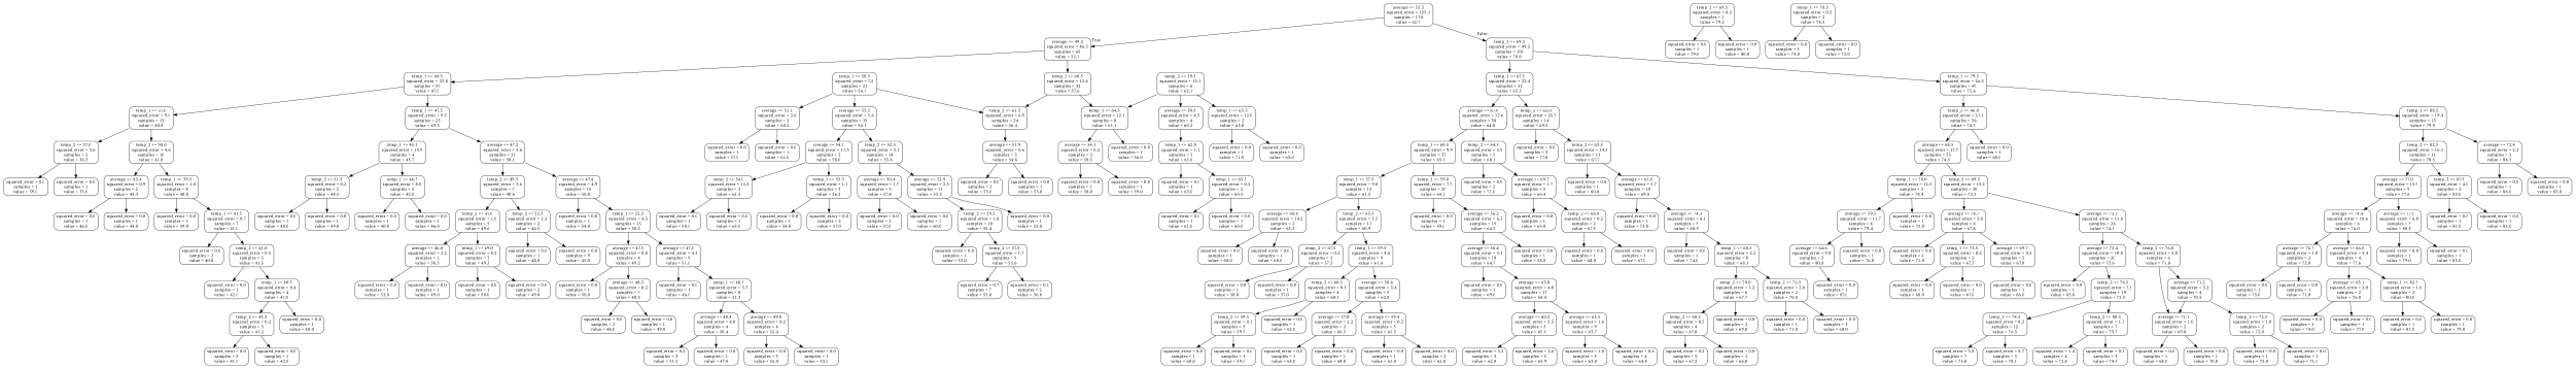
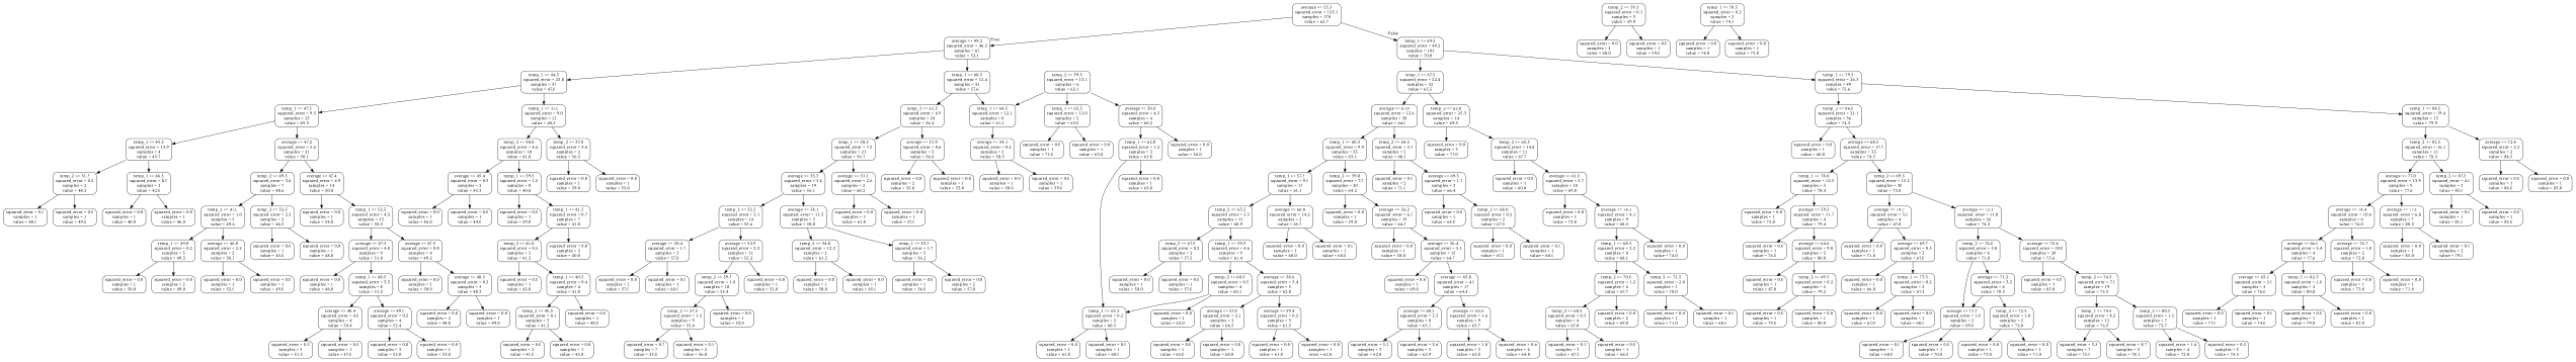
  digraph {
    fontname="PT Serif"
    node [color=black fontname="PT Serif" shape=box style=rounded]
    edge [fontname="PT Serif"]
    n1 [label="average <= 55.3\nsquared_error = 125.1\nsamples = 170\nvalue = 62.7"]
    n2 [label="average <= 49.2\nsquared_error = 46.3\nsamples = 69\nvalue = 52.1"]
    n3 [label="temp_1 <= 69.5\nsquared_error = 49.2\nsamples = 101\nvalue = 70.0"]
    n4 [label="temp_1 <= 44.5\nsquared_error = 23.8\nsamples = 37\nvalue = 47.0"]
    n5 [label="temp_1 <= 60.5\nsquared_error = 12.4\nsamples = 32\nvalue = 57.6"]
    n6 [label="temp_1 <= 67.5\nsquared_error = 22.4\nsamples = 52\nvalue = 65.5"]
    n7 [label="temp_1 <= 79.5\nsquared_error = 26.3\nsamples = 49\nvalue = 75.6"]
    n8 [label="temp_1 <= 37.0\nsquared_error = 9.0\nsamples = 12\nvalue = 40.8"]
    n9 [label="temp_1 <= 47.5\nsquared_error = 9.5\nsamples = 25\nvalue = 49.3"]
    n10 [label="temp_2 <= 61.5\nsquared_error = 6.9\nsamples = 24\nvalue = 56.4"]
    n11 [label="temp_1 <= 64.5\nsquared_error = 12.1\nsamples = 8\nvalue = 61.1"]
    n12 [label="temp_2 <= 37.0\nsquared_error = 3.6\nsamples = 2\nvalue = 36.3"]
    n13 [label="temp_2 <= 38.0\nsquared_error = 4.6\nsamples = 10\nvalue = 41.8"]
    n14 [label="temp_1 <= 45.5\nsquared_error = 13.9\nsamples = 4\nvalue = 45.7"]
    n15 [label="average <= 47.2\nsquared_error = 5.6\nsamples = 21\nvalue = 50.1"]
    n16 [label="squared_error = 0.0\nsamples = 1\nvalue = 39.0"]
    n17 [label="squared_error = 0.0\nsamples = 1\nvalue = 35.0"]
    n18 [label="average <= 45.4\nsquared_error = 0.9\nsamples = 2\nvalue = 45.3"]
    n19 [label="temp_1 <= 39.5\nsquared_error = 1.0\nsamples = 8\nvalue = 40.8"]
    n20 [label="squared_error = 0.0\nsamples = 1\nvalue = 46.0"]
    n21 [label="squared_error = 0.0\nsamples = 1\nvalue = 44.0"]
    n22 [label="squared_error = 0.0\nsamples = 1\nvalue = 39.0"]
    n23 [label="temp_1 <= 41.5\nsquared_error = 0.7\nsamples = 7\nvalue = 41.0"]
    n24 [label="temp_2 <= 41.0\nsquared_error = 0.5\nsamples = 5\nvalue = 41.3"]
    n25 [label="squared_error = 0.0\nsamples = 2\nvalue = 40.0"]
    n26 [label="squared_error = 0.0\nsamples = 1\nvalue = 42.0"]
    n27 [label="temp_1 <= 40.5\nsquared_error = 0.4\nsamples = 4\nvalue = 41.0"]
    n28 [label="temp_2 <= 45.5\nsquared_error = 0.2\nsamples = 3\nvalue = 41.2"]
    n29 [label="squared_error = 0.0\nsamples = 1\nvalue = 40.0"]
    n30 [label="squared_error = 0.0\nsamples = 2\nvalue = 41.0"]
    n31 [label="squared_error = 0.0\nsamples = 1\nvalue = 42.0"]
    n32 [label="temp_2 <= 51.5\nsquared_error = 0.2\nsamples = 2\nvalue = 48.5"]
    n33 [label="temp_1 <= 46.5\nsquared_error = 8.0\nsamples = 2\nvalue = 42.0"]
    n34 [label="temp_2 <= 49.5\nsquared_error = 3.6\nsamples = 7\nvalue = 48.6"]
    n35 [label="average <= 47.4\nsquared_error = 4.9\nsamples = 14\nvalue = 50.8"]
    n36 [label="squared_error = 0.0\nsamples = 1\nvalue = 48.0"]
    n37 [label="squared_error = 0.0\nsamples = 1\nvalue = 49.0"]
    n38 [label="squared_error = 0.0\nsamples = 1\nvalue = 40.0"]
    n39 [label="squared_error = 0.0\nsamples = 1\nvalue = 46.0"]
    n40 [label="temp_2 <= 47.0\nsquared_error = 1.0\nsamples = 5\nvalue = 49.6"]
    n41 [label="temp_2 <= 52.5\nsquared_error = 2.2\nsamples = 2\nvalue = 46.5"]
    n42 [label="squared_error = 0.0\nsamples = 1\nvalue = 54.0"]
    n43 [label="temp_1 <= 52.5\nsquared_error = 4.3\nsamples = 13\nvalue = 50.5"]
    n44 [label="temp_1 <= 49.0\nsquared_error = 0.2\nsamples = 3\nvalue = 49.3"]
    n45 [label="average <= 46.8\nsquared_error = 2.2\nsamples = 2\nvalue = 50.5"]
-   n46 [label="squared_error = 0.0\nsamples = 9\nvalue = 45.0"]
+   n46 [label="squared_error = 0.0\nsamples = 1\nvalue = 45.0"]
    n47 [label="squared_error = 0.0\nsamples = 1\nvalue = 48.0"]
    n48 [label="squared_error = 0.0\nsamples = 1\nvalue = 50.0"]
    n49 [label="squared_error = 0.0\nsamples = 2\nvalue = 49.0"]
    n50 [label="squared_error = 0.0\nsamples = 1\nvalue = 52.0"]
    n51 [label="squared_error = 0.0\nsamples = 1\nvalue = 49.0"]
    n52 [label="average <= 47.5\nsquared_error = 4.8\nsamples = 9\nvalue = 51.0"]
    n53 [label="average <= 47.5\nsquared_error = 0.8\nsamples = 4\nvalue = 49.2"]
    n54 [label="squared_error = 0.0\nsamples = 1\nvalue = 46.0"]
    n55 [label="temp_1 <= 48.5\nsquared_error = 3.3\nsamples = 8\nvalue = 51.3"]
    n56 [label="squared_error = 0.0\nsamples = 1\nvalue = 50.0"]
    n57 [label="average <= 48.5\nsquared_error = 0.2\nsamples = 3\nvalue = 48.3"]
    n58 [label="average <= 48.4\nsquared_error = 4.0\nsamples = 4\nvalue = 50.4"]
    n59 [label="average <= 49.0\nsquared_error = 0.2\nsamples = 4\nvalue = 52.4"]
    n60 [label="squared_error = 0.2\nsamples = 3\nvalue = 51.5"]
    n61 [label="squared_error = 0.0\nsamples = 1\nvalue = 47.0"]
    n62 [label="squared_error = 0.0\nsamples = 3\nvalue = 52.0"]
    n63 [label="squared_error = 0.0\nsamples = 1\nvalue = 53.0"]
    n64 [label="squared_error = 0.0\nsamples = 2\nvalue = 48.0"]
    n65 [label="squared_error = 0.0\nsamples = 1\nvalue = 49.0"]
    n66 [label="temp_1 <= 58.5\nsquared_error = 7.2\nsamples = 21\nvalue = 56.7"]
    n67 [label="average <= 51.9\nsquared_error = 0.6\nsamples = 3\nvalue = 54.6"]
    n68 [label="average <= 54.1\nsquared_error = 0.2\nsamples = 2\nvalue = 58.5"]
    n69 [label="average <= 53.5\nsquared_error = 5.6\nsamples = 19\nvalue = 56.1"]
    n70 [label="average <= 51.1\nsquared_error = 2.6\nsamples = 2\nvalue = 60.2"]
    n71 [label="squared_error = 0.0\nsamples = 2\nvalue = 55.0"]
    n72 [label="squared_error = 0.0\nsamples = 1\nvalue = 53.0"]
    n73 [label="temp_2 <= 52.5\nsquared_error = 3.1\nsamples = 14\nvalue = 55.6"]
    n74 [label="average <= 54.1\nsquared_error = 11.3\nsamples = 5\nvalue = 58.0"]
    n75 [label="squared_error = 0.0\nsamples = 1\nvalue = 61.0"]
    n76 [label="squared_error = 0.0\nsamples = 1\nvalue = 57.0"]
    n77 [label="average <= 50.4\nsquared_error = 1.7\nsamples = 3\nvalue = 57.8"]
    n78 [label="average <= 52.9\nsquared_error = 2.3\nsamples = 11\nvalue = 55.2"]
    n79 [label="temp_2 <= 54.0\nsquared_error = 12.2\nsamples = 2\nvalue = 61.5"]
    n80 [label="temp_1 <= 53.5\nsquared_error = 1.7\nsamples = 3\nvalue = 56.2"]
    n81 [label="squared_error = 0.0\nsamples = 2\nvalue = 57.0"]
    n82 [label="squared_error = 0.0\nsamples = 1\nvalue = 60.0"]
    n83 [label="temp_2 <= 59.5\nsquared_error = 1.8\nsamples = 10\nvalue = 55.4"]
    n84 [label="squared_error = 0.0\nsamples = 1\nvalue = 52.0"]
    n85 [label="temp_2 <= 57.5\nsquared_error = 1.3\nsamples = 9\nvalue = 55.6"]
    n86 [label="squared_error = 0.0\nsamples = 1\nvalue = 53.0"]
    n87 [label="squared_error = 0.7\nsamples = 7\nvalue = 55.0"]
    n88 [label="squared_error = 0.1\nsamples = 2\nvalue = 56.8"]
    n89 [label="squared_error = 0.0\nsamples = 1\nvalue = 58.0"]
    n90 [label="squared_error = 0.0\nsamples = 1\nvalue = 65.0"]
    n91 [label="squared_error = 0.0\nsamples = 1\nvalue = 54.0"]
    n92 [label="squared_error = 0.0\nsamples = 2\nvalue = 57.0"]
    n93 [label="temp_2 <= 59.5\nsquared_error = 13.1\nsamples = 6\nvalue = 62.1"]
    n94 [label="average <= 50.8\nsquared_error = 4.5\nsamples = 4\nvalue = 60.2"]
    n95 [label="temp_1 <= 63.5\nsquared_error = 12.0\nsamples = 2\nvalue = 65.0"]
    n96 [label="squared_error = 0.0\nsamples = 1\nvalue = 58.0"]
    n97 [label="squared_error = 0.0\nsamples = 1\nvalue = 59.0"]
    n98 [label="squared_error = 0.0\nsamples = 1\nvalue = 56.0"]
    n99 [label="temp_1 <= 62.0\nsquared_error = 1.2\nsamples = 3\nvalue = 61.0"]
    n100 [label="squared_error = 0.0\nsamples = 1\nvalue = 71.0"]
    n101 [label="squared_error = 0.0\nsamples = 1\nvalue = 63.0"]
    n102 [label="squared_error = 0.0\nsamples = 1\nvalue = 63.0"]
    n103 [label="temp_1 <= 63.5\nsquared_error = 0.2\nsamples = 2\nvalue = 60.5"]
    n104 [label="squared_error = 0.0\nsamples = 1\nvalue = 61.0"]
    n105 [label="squared_error = 0.0\nsamples = 1\nvalue = 60.0"]
    n106 [label="average <= 67.0\nsquared_error = 12.6\nsamples = 38\nvalue = 64.0"]
    n107 [label="temp_2 <= 62.0\nsquared_error = 25.3\nsamples = 14\nvalue = 69.5"]
    n108 [label="temp_2 <= 86.0\nsquared_error = 21.1\nsamples = 36\nvalue = 74.3"]
    n109 [label="temp_1 <= 88.5\nsquared_error = 19.4\nsamples = 13\nvalue = 79.9"]
    n110 [label="temp_1 <= 60.5\nsquared_error = 9.9\nsamples = 33\nvalue = 63.1"]
    n111 [label="temp_2 <= 64.5\nsquared_error = 5.9\nsamples = 5\nvalue = 68.1"]
    n112 [label="squared_error = 0.0\nsamples = 3\nvalue = 77.0"]
    n113 [label="temp_2 <= 63.5\nsquared_error = 14.8\nsamples = 11\nvalue = 67.7"]
    n114 [label="temp_1 <= 57.5\nsquared_error = 9.0\nsamples = 13\nvalue = 61.5"]
    n115 [label="temp_2 <= 59.0\nsquared_error = 7.7\nsamples = 20\nvalue = 64.2"]
    n116 [label="squared_error = 0.0\nsamples = 2\nvalue = 71.0"]
    n117 [label="average <= 69.3\nsquared_error = 1.7\nsamples = 3\nvalue = 66.4"]
    n118 [label="average <= 60.8\nsquared_error = 14.2\nsamples = 2\nvalue = 65.3"]
    n119 [label="temp_2 <= 63.5\nsquared_error = 5.5\nsamples = 11\nvalue = 60.9"]
    n120 [label="squared_error = 0.0\nsamples = 1\nvalue = 59.0"]
    n121 [label="average <= 56.2\nsquared_error = 6.3\nsamples = 19\nvalue = 64.5"]
    n122 [label="squared_error = 0.0\nsamples = 1\nvalue = 68.0"]
    n123 [label="squared_error = 0.0\nsamples = 1\nvalue = 60.0"]
    n124 [label="temp_1 <= 59.5\nsquared_error = 4.6\nsamples = 9\nvalue = 61.4"]
    n125 [label="temp_2 <= 67.5\nsquared_error = 0.2\nsamples = 2\nvalue = 57.5"]
    n126 [label="temp_2 <= 60.5\nsquared_error = 0.5\nsamples = 4\nvalue = 60.1"]
    n127 [label="average <= 58.6\nsquared_error = 5.4\nsamples = 5\nvalue = 62.8"]
    n128 [label="squared_error = 0.0\nsamples = 1\nvalue = 58.0"]
    n129 [label="squared_error = 0.0\nsamples = 1\nvalue = 57.0"]
    n130 [label="temp_2 <= 59.5\nsquared_error = 0.1\nsamples = 3\nvalue = 59.9"]
    n131 [label="squared_error = 0.0\nsamples = 1\nvalue = 62.0"]
    n132 [label="average <= 57.0\nsquared_error = 2.2\nsamples = 2\nvalue = 66.5"]
    n133 [label="average <= 59.4\nsquared_error = 0.2\nsamples = 3\nvalue = 61.5"]
    n134 [label="squared_error = 0.0\nsamples = 2\nvalue = 60.0"]
    n135 [label="squared_error = 0.0\nsamples = 1\nvalue = 59.0"]
    n136 [label="squared_error = 0.0\nsamples = 1\nvalue = 65.0"]
    n137 [label="squared_error = 0.0\nsamples = 1\nvalue = 68.0"]
    n138 [label="squared_error = 0.0\nsamples = 1\nvalue = 61.0"]
    n139 [label="squared_error = 0.0\nsamples = 2\nerror = 62.0"]
    n140 [label="squared_error = 0.0\nsamples = 1\nvalue = 58.0"]
    n141 [label="average <= 56.4\nsquared_error = 5.1\nsamples = 18\nvalue = 64.7"]
    n142 [label="squared_error = 0.0\nsamples = 1\nvalue = 69.0"]
    n143 [label="average <= 63.8\nsquared_error = 4.0\nsamples = 17\nvalue = 64.4"]
    n144 [label="average <= 60.2\nsquared_error = 5.3\nsamples = 8\nvalue = 65.1"]
    n145 [label="average <= 65.5\nsquared_error = 1.6\nsamples = 9\nvalue = 63.7"]
    n146 [label="squared_error = 5.2\nsamples = 3\nvalue = 62.8"]
    n147 [label="squared_error = 2.6\nsamples = 5\nvalue = 65.9"]
    n148 [label="squared_error = 1.0\nsamples = 5\nvalue = 63.0"]
    n149 [label="squared_error = 0.6\nsamples = 4\nvalue = 64.8"]
    n150 [label="squared_error = 0.0\nsamples = 1\nvalue = 65.0"]
    n151 [label="temp_2 <= 68.0\nsquared_error = 0.2\nsamples = 2\nvalue = 67.5"]
    n152 [label="squared_error = 0.0\nsamples = 1\nvalue = 67.0"]
    n153 [label="squared_error = 0.0\nsamples = 1\nvalue = 68.0"]
    n154 [label="squared_error = 0.0\nsamples = 1\nvalue = 60.0"]
    n155 [label="average <= 61.0\nsquared_error = 5.7\nsamples = 10\nvalue = 69.0"]
    n156 [label="squared_error = 0.0\nsamples = 1\nvalue = 73.0"]
    n157 [label="average <= 74.3\nsquared_error = 4.1\nsamples = 9\nvalue = 68.5"]
    n158 [label="temp_1 <= 68.5\nsquared_error = 2.2\nsamples = 8\nvalue = 68.1"]
    n159 [label="squared_error = 0.0\nsamples = 1\nvalue = 74.0"]
    n160 [label="temp_2 <= 70.0\nsquared_error = 1.2\nsamples = 6\nvalue = 67.7"]
    n161 [label="temp_2 <= 72.5\nsquared_error = 2.0\nsamples = 2\nvalue = 70.0"]
    n162 [label="temp_2 <= 68.5\nsquared_error = 0.5\nsamples = 4\nvalue = 67.0"]
    n163 [label="squared_error = 0.0\nsamples = 2\nvalue = 69.0"]
    n164 [label="squared_error = 0.0\nsamples = 1\nvalue = 71.0"]
    n165 [label="squared_error = 0.0\nsamples = 1\nvalue = 68.0"]
    n166 [label="squared_error = 0.2\nsamples = 3\nvalue = 67.3"]
    n167 [label="squared_error = 0.0\nsamples = 1\nvalue = 66.0"]
    n168 [label="average <= 68.5\nsquared_error = 17.7\nsamples = 35\nvalue = 74.5"]
    n169 [label="squared_error = 0.0\nsamples = 1\nvalue = 60.0"]
    n170 [label="temp_2 <= 82.5\nsquared_error = 16.1\nsamples = 11\nvalue = 78.5"]
    n171 [label="average <= 72.4\nsquared_error = 2.2\nsamples = 2\nvalue = 84.5"]
    n172 [label="temp_1 <= 78.0\nsquared_error = 12.5\nsamples = 5\nvalue = 78.4"]
    n173 [label="temp_2 <= 69.5\nsquared_error = 15.2\nsamples = 30\nvalue = 73.8"]
    n174 [label="average <= 59.5\nsquared_error = 11.7\nsamples = 4\nvalue = 79.4"]
    n175 [label="squared_error = 0.0\nsamples = 1\nvalue = 75.0"]
    n176 [label="average <= 74.7\nsquared_error = 3.0\nsamples = 4\nvalue = 67.8"]
    n177 [label="average <= 72.1\nsquared_error = 11.8\nsamples = 26\nvalue = 74.5"]
    n178 [label="squared_error = 0.0\nsamples = 1\nvalue = 76.0"]
    n179 [label="average <= 64.6\nsquared_error = 9.8\nsamples = 3\nvalue = 80.8"]
    n180 [label="squared_error = 0.0\nsamples = 1\nvalue = 87.0"]
    n181 [label="temp_2 <= 69.5\nsquared_error = 0.2\nsamples = 2\nvalue = 79.2"]
    n182 [label="squared_error = 0.0\nsamples = 1\nvalue = 79.0"]
    n183 [label="squared_error = 0.0\nsamples = 1\nvalue = 80.0"]
    n184 [label="average <= 69.7\nsquared_error = 0.5\nsamples = 3\nvalue = 67.0"]
    n185 [label="squared_error = 0.0\nsamples = 1\nvalue = 71.0"]
    n186 [label="temp_2 <= 76.0\nsquared_error = 5.8\nsamples = 6\nvalue = 71.8"]
    n187 [label="average <= 72.4\nsquared_error = 10.0\nsamples = 20\nvalue = 75.6"]
    n188 [label="squared_error = 0.0\nsamples = 1\nvalue = 66.0"]
    n189 [label="temp_1 <= 73.5\nsquared_error = 0.2\nsamples = 2\nvalue = 67.3"]
    n190 [label="squared_error = 0.0\nsamples = 1\nvalue = 67.0"]
    n191 [label="squared_error = 0.0\nsamples = 1\nvalue = 68.0"]
    n192 [label="average <= 71.2\nsquared_error = 3.2\nsamples = 4\nvalue = 70.5"]
    n193 [label="average <= 71.7\nsquared_error = 1.0\nsamples = 2\nvalue = 69.0"]
    n194 [label="squared_error = 0.0\nsamples = 1\nvalue = 85.0"]
    n195 [label="temp_2 <= 76.5\nsquared_error = 7.1\nsamples = 19\nvalue = 75.3"]
    n196 [label="temp_2 <= 72.5\nsquared_error = 1.0\nsamples = 2\nvalue = 72.0"]
    n197 [label="temp_1 <= 70.5\nsquared_error = 0.2\nsamples = 2\nvalue = 74.5"]
    n198 [label="squared_error = 0.0\nsamples = 1\nvalue = 74.0"]
    n199 [label="squared_error = 0.0\nsamples = 1\nvalue = 75.0"]
    n200 [label="squared_error = 0.0\nsamples = 1\nvalue = 73.0"]
    n201 [label="squared_error = 0.0\nsamples = 1\nvalue = 71.0"]
    n202 [label="squared_error = 0.0\nsamples = 1\nvalue = 68.0"]
    n203 [label="squared_error = 0.0\nsamples = 1\nvalue = 70.0"]
    n204 [label="temp_1 <= 74.5\nsquared_error = 8.2\nsamples = 12\nvalue = 76.3"]
    n205 [label="temp_2 <= 80.5\nsquared_error = 1.5\nsamples = 7\nvalue = 73.7"]
    n206 [label="squared_error = 3.8\nsamples = 7\nvalue = 75.0"]
    n207 [label="squared_error = 8.7\nsamples = 5\nvalue = 78.1"]
    n208 [label="squared_error = 1.4\nsamples = 4\nvalue = 72.8"]
    n209 [label="squared_error = 0.2\nsamples = 3\nvalue = 74.5"]
    n210 [label="average <= 77.0\nsquared_error = 13.9\nsamples = 9\nvalue = 77.6"]
    n211 [label="temp_2 <= 87.5\nsquared_error = 4.0\nsamples = 2\nvalue = 83.0"]
    n212 [label="squared_error = 0.0\nsamples = 1\nvalue = 86.0"]
    n213 [label="squared_error = 0.0\nsamples = 1\nvalue = 83.0"]
    n214 [label="average <= 74.4\nsquared_error = 10.6\nsamples = 6\nvalue = 76.0"]
    n215 [label="average <= 77.1\nsquared_error = 6.8\nsamples = 3\nvalue = 80.5"]
    n216 [label="squared_error = 0.0\nsamples = 1\nvalue = 81.0"]
    n217 [label="squared_error = 0.0\nsamples = 1\nvalue = 85.0"]
    n218 [label="average <= 66.0\nsquared_error = 5.4\nsamples = 4\nvalue = 77.6"]
    n219 [label="average <= 76.7\nsquared_error = 1.0\nsamples = 2\nvalue = 72.0"]
    n220 [label="squared_error = 0.0\nsamples = 1\nvalue = 85.0"]
    n221 [label="squared_error = 0.0\nsamples = 2\nvalue = 79.0"]
    n222 [label="average <= 63.1\nsquared_error = 2.0\nsamples = 2\nvalue = 76.0"]
    n223 [label="temp_1 <= 82.5\nsquared_error = 1.0\nsamples = 2\nvalue = 80.0"]
    n224 [label="squared_error = 0.0\nsamples = 1\nvalue = 73.0"]
    n225 [label="squared_error = 0.0\nsamples = 1\nvalue = 71.0"]
    n226 [label="squared_error = 0.0\nsamples = 1\nvalue = 74.0"]
    n227 [label="squared_error = 0.0\nsamples = 1\nvalue = 77.0"]
    n228 [label="squared_error = 0.0\nsamples = 1\nvalue = 81.0"]
    n229 [label="squared_error = 0.0\nsamples = 1\nvalue = 79.0"]
    n1 -> n2 [headlabel=True labelangle=45 labeldistance=2.5]
    n1 -> n3 [headlabel=False labelangle=-45 labeldistance=2.5]
    n2 -> n4
    n2 -> n5
    n3 -> n6
    n3 -> n7
    n4 -> n8
    n4 -> n9
    n5 -> n10
    n5 -> n11
    n6 -> n106
    n6 -> n107
    n7 -> n108
    n7 -> n109
    n8 -> n12
    n8 -> n13
    n9 -> n14
    n9 -> n15
-   n66 -> n10
+   n10 -> n66
    n10 -> n67
    n11 -> n68
    n12 -> n16
    n12 -> n17
    n13 -> n18
    n13 -> n19
    n14 -> n32
    n14 -> n33
    n15 -> n34
    n15 -> n35
    n18 -> n20
    n18 -> n21
    n19 -> n22
    n19 -> n23
    n23 -> n24
    n23 -> n25
    n24 -> n26
    n24 -> n27
    n27 -> n28
    n27 -> n29
    n28 -> n30
    n28 -> n31
    n32 -> n36
    n32 -> n37
    n33 -> n38
    n33 -> n39
    n34 -> n40
    n34 -> n41
    n35 -> n42
    n35 -> n43
    n40 -> n44
    n40 -> n45
    n41 -> n46
    n41 -> n47
    n43 -> n52
    n43 -> n53
    n44 -> n48
    n44 -> n49
    n45 -> n50
    n45 -> n51
    n52 -> n54
    n52 -> n55
    n53 -> n56
    n53 -> n57
    n55 -> n58
    n55 -> n59
    n57 -> n64
    n57 -> n65
    n58 -> n60
    n58 -> n61
    n59 -> n62
    n59 -> n63
    n66 -> n69
    n66 -> n70
    n67 -> n71
    n67 -> n72
    n68 -> n96
    n68 -> n97
    n69 -> n73
    n69 -> n74
    n70 -> n75
    n70 -> n76
    n73 -> n77
    n73 -> n78
    n74 -> n79
    n74 -> n80
    n77 -> n81
    n77 -> n82
    n78 -> n83
    n78 -> n84
    n79 -> n89
    n79 -> n90
    n80 -> n91
    n80 -> n92
    n83 -> n85
    n83 -> n86
    n85 -> n87
    n85 -> n88
    n93 -> n11
    n93 -> n94
    n93 -> n95
-   n11 -> n98
+   n94 -> n98
    n94 -> n99
    n95 -> n100
    n95 -> n101
    n99 -> n102
    n99 -> n103
    n103 -> n104
    n103 -> n105
    n106 -> n110
    n106 -> n111
    n107 -> n112
    n107 -> n113
    n108 -> n168
    n108 -> n169
    n109 -> n170
    n109 -> n171
    n110 -> n114
    n110 -> n115
    n111 -> n116
    n111 -> n117
    n113 -> n154
    n113 -> n155
    n114 -> n118
    n114 -> n119
    n115 -> n120
    n115 -> n121
    n117 -> n150
    n117 -> n151
    n118 -> n122
    n118 -> n123
    n119 -> n124
    n119 -> n125
    n121 -> n140
    n121 -> n141
    n124 -> n126
    n124 -> n127
    n125 -> n128
    n125 -> n129
-   n126 -> n130
+   n126 -> n103
    n126 -> n131
    n127 -> n132
    n127 -> n133
    n130 -> n134
    n130 -> n135
    n132 -> n136
    n132 -> n137
    n133 -> n138
    n133 -> n139
    n141 -> n142
    n141 -> n143
    n143 -> n144
    n143 -> n145
    n144 -> n146
    n144 -> n147
    n145 -> n148
    n145 -> n149
    n151 -> n152
    n151 -> n153
    n155 -> n156
    n155 -> n157
    n157 -> n158
    n157 -> n159
    n158 -> n160
    n158 -> n161
    n160 -> n162
    n160 -> n163
    n161 -> n164
    n161 -> n165
    n162 -> n166
    n162 -> n167
    n168 -> n172
    n168 -> n173
    n170 -> n210
    n170 -> n211
    n171 -> n212
    n171 -> n213
    n172 -> n174
    n172 -> n175
    n173 -> n176
    n173 -> n177
    n174 -> n178
    n174 -> n179
    n176 -> n184
    n176 -> n185
    n177 -> n186
    n177 -> n187
    n179 -> n180
+   n179 -> n181
    n181 -> n182
    n181 -> n183
    n184 -> n188
-   n176 -> n189
+   n184 -> n189
    n186 -> n192
    n186 -> n193
    n187 -> n194
    n187 -> n195
    n189 -> n190
    n189 -> n191
    n192 -> n193
    n192 -> n196
    n193 -> n202
    n193 -> n203
    n195 -> n204
    n195 -> n205
    n196 -> n200
    n196 -> n201
    n197 -> n198
    n197 -> n199
    n204 -> n206
    n204 -> n207
    n205 -> n208
    n205 -> n209
    n210 -> n214
    n210 -> n215
    n211 -> n216
    n211 -> n217
    n214 -> n218
    n214 -> n219
    n215 -> n220
    n215 -> n221
    n218 -> n222
    n218 -> n223
    n219 -> n224
    n219 -> n225
    n222 -> n226
    n222 -> n227
    n223 -> n228
    n223 -> n229
  }
